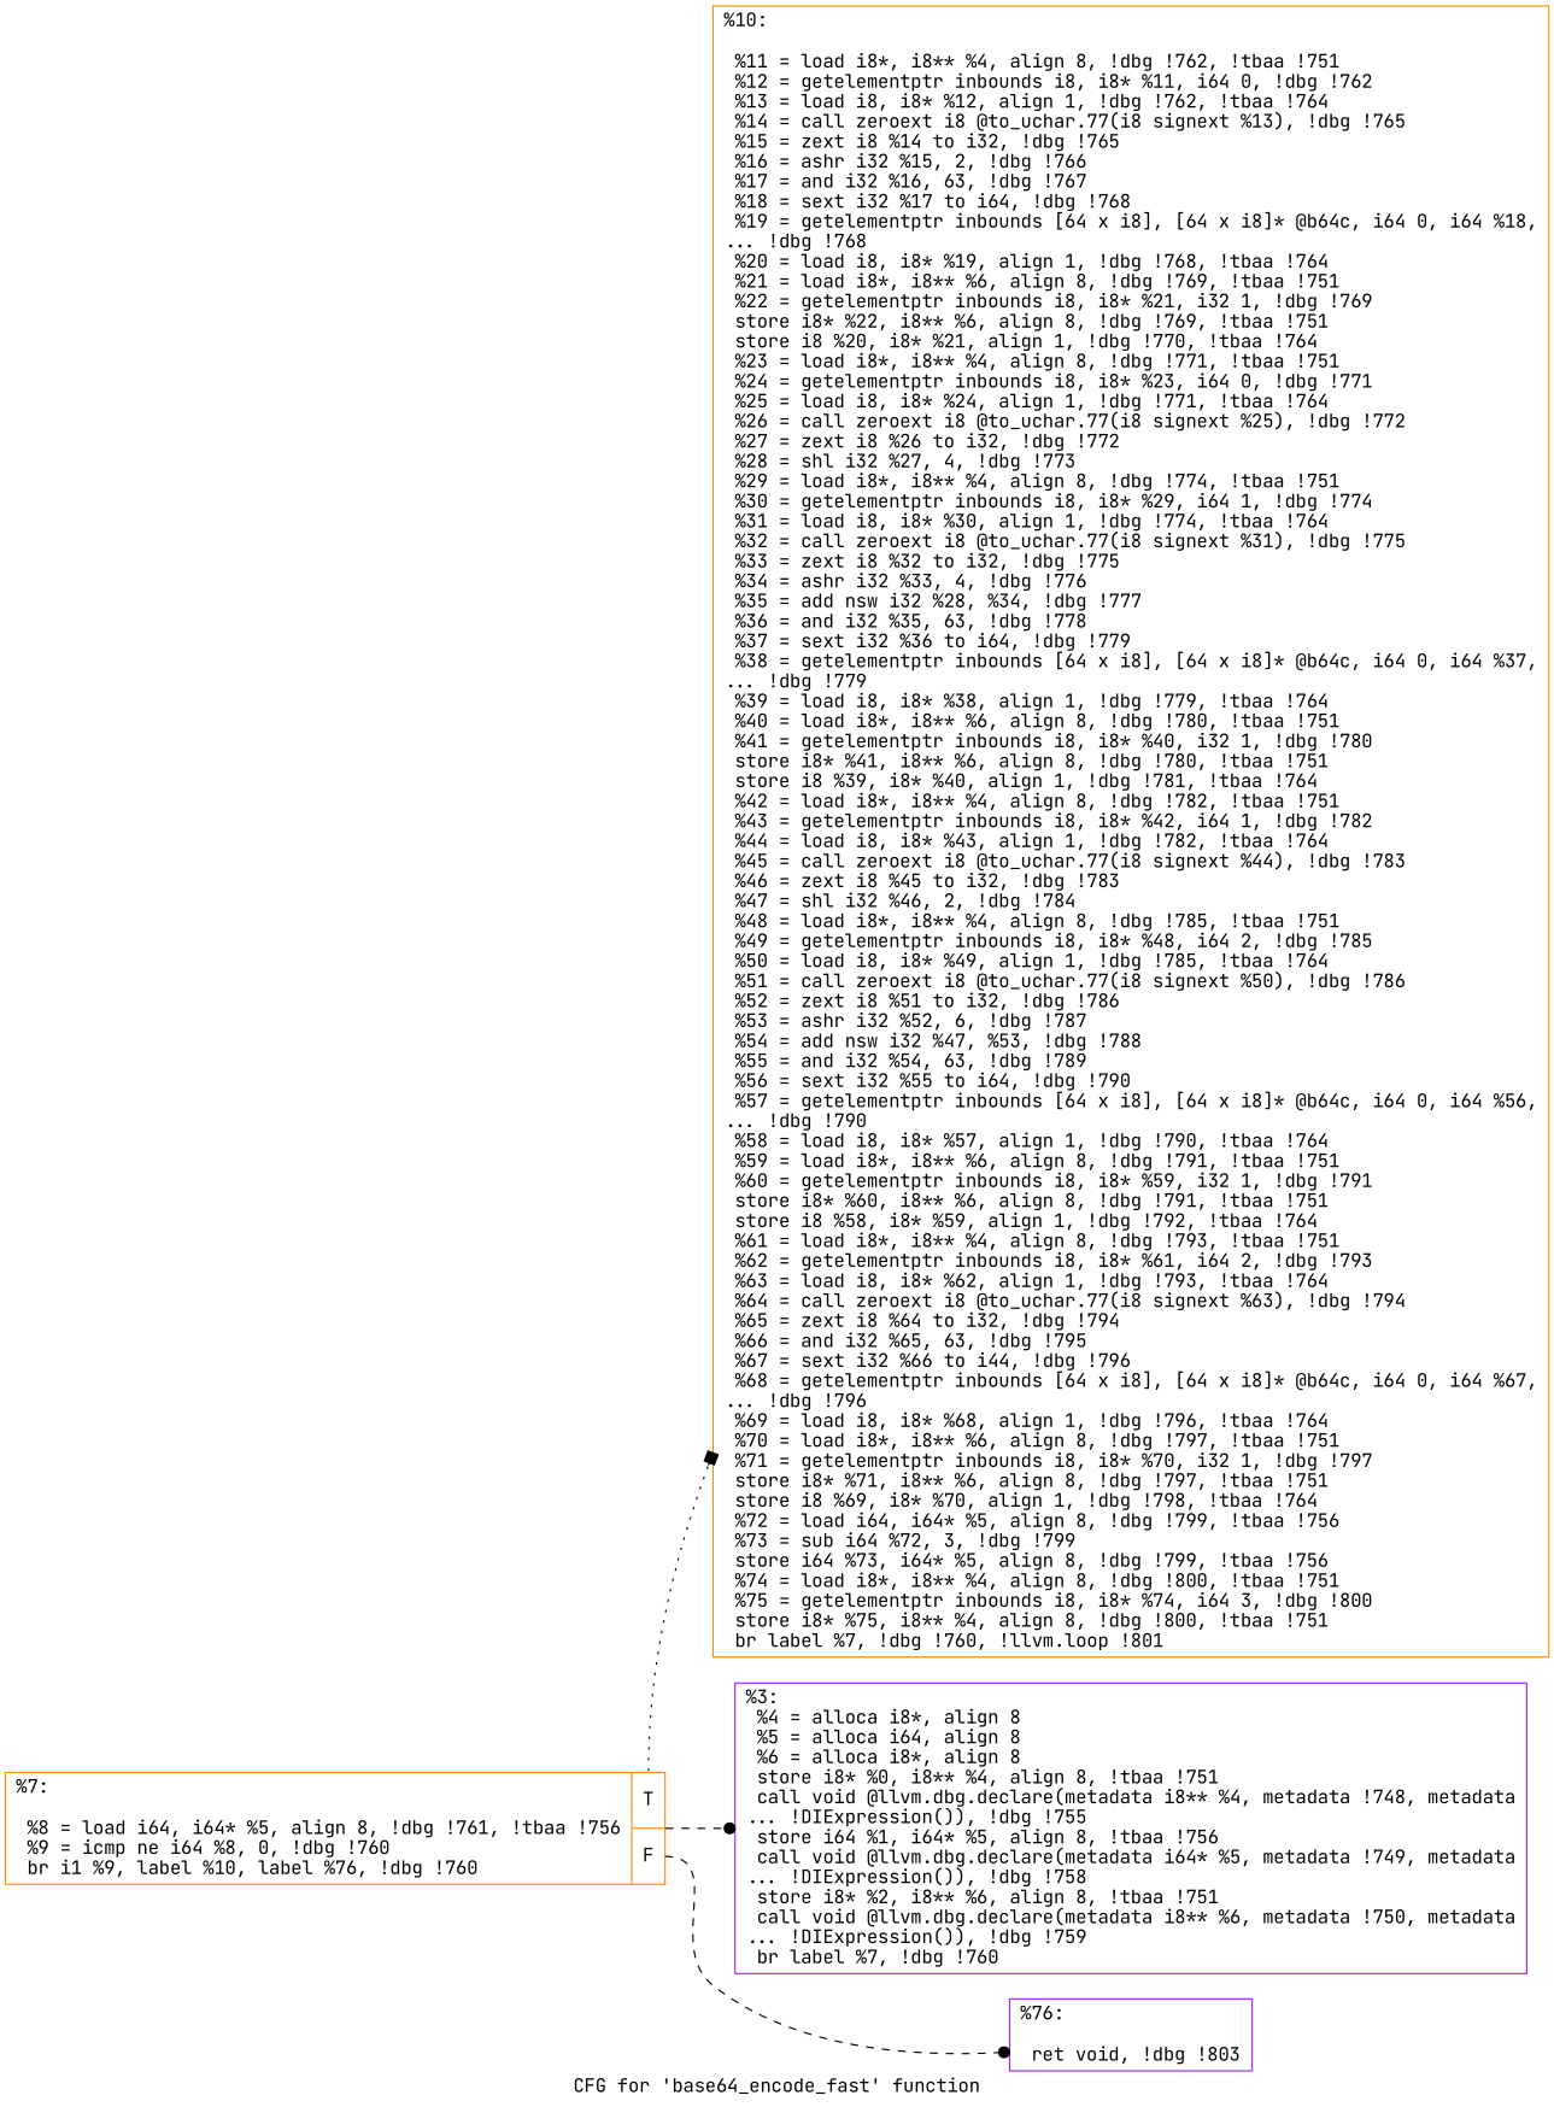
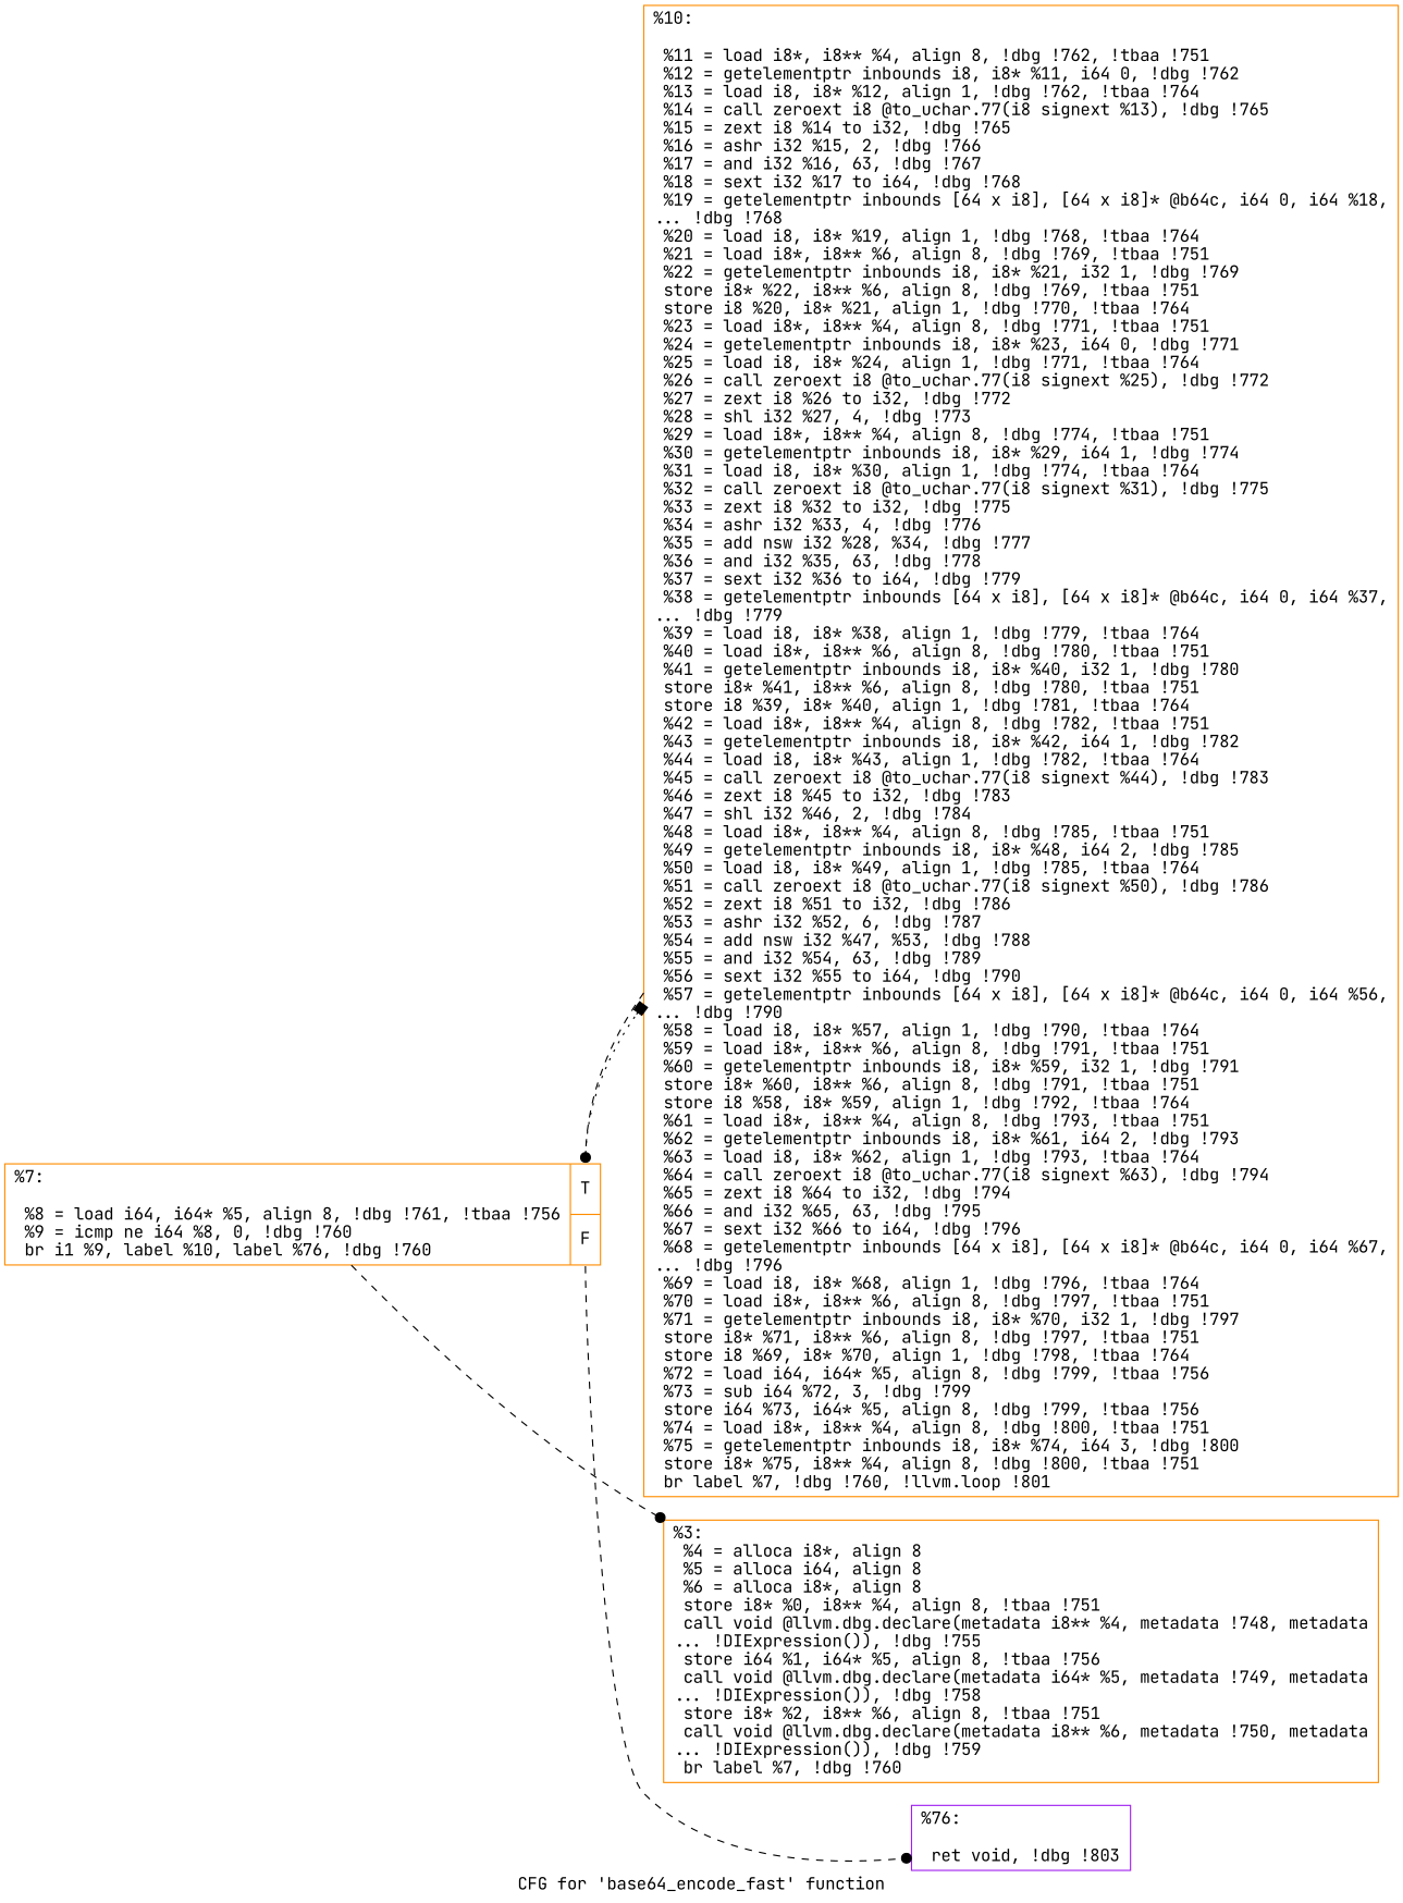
  digraph {
    fontname="JetBrains Mono"
    label="CFG for 'base64_encode_fast' function"
    rankdir=LR
    node [color=purple fontname="JetBrains Mono" shape=record]
    edge [arrowhead=dot fontname="JetBrains Mono" style=dashed]
-   n1 [label="{%3:\l  %4 = alloca i8*, align 8\l  %5 = alloca i64, align 8\l  %6 = alloca i8*, align 8\l  store i8* %0, i8** %4, align 8, !tbaa !751\l  call void @llvm.dbg.declare(metadata i8** %4, metadata !748, metadata\l... !DIExpression()), !dbg !755\l  store i64 %1, i64* %5, align 8, !tbaa !756\l  call void @llvm.dbg.declare(metadata i64* %5, metadata !749, metadata\l... !DIExpression()), !dbg !758\l  store i8* %2, i8** %6, align 8, !tbaa !751\l  call void @llvm.dbg.declare(metadata i8** %6, metadata !750, metadata\l... !DIExpression()), !dbg !759\l  br label %7, !dbg !760\l}"]
+   n1 [color=darkorange label="{%3:\l  %4 = alloca i8*, align 8\l  %5 = alloca i64, align 8\l  %6 = alloca i8*, align 8\l  store i8* %0, i8** %4, align 8, !tbaa !751\l  call void @llvm.dbg.declare(metadata i8** %4, metadata !748, metadata\l... !DIExpression()), !dbg !755\l  store i64 %1, i64* %5, align 8, !tbaa !756\l  call void @llvm.dbg.declare(metadata i64* %5, metadata !749, metadata\l... !DIExpression()), !dbg !758\l  store i8* %2, i8** %6, align 8, !tbaa !751\l  call void @llvm.dbg.declare(metadata i8** %6, metadata !750, metadata\l... !DIExpression()), !dbg !759\l  br label %7, !dbg !760\l}"]
    n2 [color=darkorange label="{%7:\l\l  %8 = load i64, i64* %5, align 8, !dbg !761, !tbaa !756\l  %9 = icmp ne i64 %8, 0, !dbg !760\l  br i1 %9, label %10, label %76, !dbg !760\l|{<s0>T|<s1>F}}"]
-   n3 [color=darkorange label="{%10:\l\l  %11 = load i8*, i8** %4, align 8, !dbg !762, !tbaa !751\l  %12 = getelementptr inbounds i8, i8* %11, i64 0, !dbg !762\l  %13 = load i8, i8* %12, align 1, !dbg !762, !tbaa !764\l  %14 = call zeroext i8 @to_uchar.77(i8 signext %13), !dbg !765\l  %15 = zext i8 %14 to i32, !dbg !765\l  %16 = ashr i32 %15, 2, !dbg !766\l  %17 = and i32 %16, 63, !dbg !767\l  %18 = sext i32 %17 to i64, !dbg !768\l  %19 = getelementptr inbounds [64 x i8], [64 x i8]* @b64c, i64 0, i64 %18,\l... !dbg !768\l  %20 = load i8, i8* %19, align 1, !dbg !768, !tbaa !764\l  %21 = load i8*, i8** %6, align 8, !dbg !769, !tbaa !751\l  %22 = getelementptr inbounds i8, i8* %21, i32 1, !dbg !769\l  store i8* %22, i8** %6, align 8, !dbg !769, !tbaa !751\l  store i8 %20, i8* %21, align 1, !dbg !770, !tbaa !764\l  %23 = load i8*, i8** %4, align 8, !dbg !771, !tbaa !751\l  %24 = getelementptr inbounds i8, i8* %23, i64 0, !dbg !771\l  %25 = load i8, i8* %24, align 1, !dbg !771, !tbaa !764\l  %26 = call zeroext i8 @to_uchar.77(i8 signext %25), !dbg !772\l  %27 = zext i8 %26 to i32, !dbg !772\l  %28 = shl i32 %27, 4, !dbg !773\l  %29 = load i8*, i8** %4, align 8, !dbg !774, !tbaa !751\l  %30 = getelementptr inbounds i8, i8* %29, i64 1, !dbg !774\l  %31 = load i8, i8* %30, align 1, !dbg !774, !tbaa !764\l  %32 = call zeroext i8 @to_uchar.77(i8 signext %31), !dbg !775\l  %33 = zext i8 %32 to i32, !dbg !775\l  %34 = ashr i32 %33, 4, !dbg !776\l  %35 = add nsw i32 %28, %34, !dbg !777\l  %36 = and i32 %35, 63, !dbg !778\l  %37 = sext i32 %36 to i64, !dbg !779\l  %38 = getelementptr inbounds [64 x i8], [64 x i8]* @b64c, i64 0, i64 %37,\l... !dbg !779\l  %39 = load i8, i8* %38, align 1, !dbg !779, !tbaa !764\l  %40 = load i8*, i8** %6, align 8, !dbg !780, !tbaa !751\l  %41 = getelementptr inbounds i8, i8* %40, i32 1, !dbg !780\l  store i8* %41, i8** %6, align 8, !dbg !780, !tbaa !751\l  store i8 %39, i8* %40, align 1, !dbg !781, !tbaa !764\l  %42 = load i8*, i8** %4, align 8, !dbg !782, !tbaa !751\l  %43 = getelementptr inbounds i8, i8* %42, i64 1, !dbg !782\l  %44 = load i8, i8* %43, align 1, !dbg !782, !tbaa !764\l  %45 = call zeroext i8 @to_uchar.77(i8 signext %44), !dbg !783\l  %46 = zext i8 %45 to i32, !dbg !783\l  %47 = shl i32 %46, 2, !dbg !784\l  %48 = load i8*, i8** %4, align 8, !dbg !785, !tbaa !751\l  %49 = getelementptr inbounds i8, i8* %48, i64 2, !dbg !785\l  %50 = load i8, i8* %49, align 1, !dbg !785, !tbaa !764\l  %51 = call zeroext i8 @to_uchar.77(i8 signext %50), !dbg !786\l  %52 = zext i8 %51 to i32, !dbg !786\l  %53 = ashr i32 %52, 6, !dbg !787\l  %54 = add nsw i32 %47, %53, !dbg !788\l  %55 = and i32 %54, 63, !dbg !789\l  %56 = sext i32 %55 to i64, !dbg !790\l  %57 = getelementptr inbounds [64 x i8], [64 x i8]* @b64c, i64 0, i64 %56,\l... !dbg !790\l  %58 = load i8, i8* %57, align 1, !dbg !790, !tbaa !764\l  %59 = load i8*, i8** %6, align 8, !dbg !791, !tbaa !751\l  %60 = getelementptr inbounds i8, i8* %59, i32 1, !dbg !791\l  store i8* %60, i8** %6, align 8, !dbg !791, !tbaa !751\l  store i8 %58, i8* %59, align 1, !dbg !792, !tbaa !764\l  %61 = load i8*, i8** %4, align 8, !dbg !793, !tbaa !751\l  %62 = getelementptr inbounds i8, i8* %61, i64 2, !dbg !793\l  %63 = load i8, i8* %62, align 1, !dbg !793, !tbaa !764\l  %64 = call zeroext i8 @to_uchar.77(i8 signext %63), !dbg !794\l  %65 = zext i8 %64 to i32, !dbg !794\l  %66 = and i32 %65, 63, !dbg !795\l  %67 = sext i32 %66 to i44, !dbg !796\l  %68 = getelementptr inbounds [64 x i8], [64 x i8]* @b64c, i64 0, i64 %67,\l... !dbg !796\l  %69 = load i8, i8* %68, align 1, !dbg !796, !tbaa !764\l  %70 = load i8*, i8** %6, align 8, !dbg !797, !tbaa !751\l  %71 = getelementptr inbounds i8, i8* %70, i32 1, !dbg !797\l  store i8* %71, i8** %6, align 8, !dbg !797, !tbaa !751\l  store i8 %69, i8* %70, align 1, !dbg !798, !tbaa !764\l  %72 = load i64, i64* %5, align 8, !dbg !799, !tbaa !756\l  %73 = sub i64 %72, 3, !dbg !799\l  store i64 %73, i64* %5, align 8, !dbg !799, !tbaa !756\l  %74 = load i8*, i8** %4, align 8, !dbg !800, !tbaa !751\l  %75 = getelementptr inbounds i8, i8* %74, i64 3, !dbg !800\l  store i8* %75, i8** %4, align 8, !dbg !800, !tbaa !751\l  br label %7, !dbg !760, !llvm.loop !801\l}"]
+   n3 [color=darkorange label="{%10:\l\l  %11 = load i8*, i8** %4, align 8, !dbg !762, !tbaa !751\l  %12 = getelementptr inbounds i8, i8* %11, i64 0, !dbg !762\l  %13 = load i8, i8* %12, align 1, !dbg !762, !tbaa !764\l  %14 = call zeroext i8 @to_uchar.77(i8 signext %13), !dbg !765\l  %15 = zext i8 %14 to i32, !dbg !765\l  %16 = ashr i32 %15, 2, !dbg !766\l  %17 = and i32 %16, 63, !dbg !767\l  %18 = sext i32 %17 to i64, !dbg !768\l  %19 = getelementptr inbounds [64 x i8], [64 x i8]* @b64c, i64 0, i64 %18,\l... !dbg !768\l  %20 = load i8, i8* %19, align 1, !dbg !768, !tbaa !764\l  %21 = load i8*, i8** %6, align 8, !dbg !769, !tbaa !751\l  %22 = getelementptr inbounds i8, i8* %21, i32 1, !dbg !769\l  store i8* %22, i8** %6, align 8, !dbg !769, !tbaa !751\l  store i8 %20, i8* %21, align 1, !dbg !770, !tbaa !764\l  %23 = load i8*, i8** %4, align 8, !dbg !771, !tbaa !751\l  %24 = getelementptr inbounds i8, i8* %23, i64 0, !dbg !771\l  %25 = load i8, i8* %24, align 1, !dbg !771, !tbaa !764\l  %26 = call zeroext i8 @to_uchar.77(i8 signext %25), !dbg !772\l  %27 = zext i8 %26 to i32, !dbg !772\l  %28 = shl i32 %27, 4, !dbg !773\l  %29 = load i8*, i8** %4, align 8, !dbg !774, !tbaa !751\l  %30 = getelementptr inbounds i8, i8* %29, i64 1, !dbg !774\l  %31 = load i8, i8* %30, align 1, !dbg !774, !tbaa !764\l  %32 = call zeroext i8 @to_uchar.77(i8 signext %31), !dbg !775\l  %33 = zext i8 %32 to i32, !dbg !775\l  %34 = ashr i32 %33, 4, !dbg !776\l  %35 = add nsw i32 %28, %34, !dbg !777\l  %36 = and i32 %35, 63, !dbg !778\l  %37 = sext i32 %36 to i64, !dbg !779\l  %38 = getelementptr inbounds [64 x i8], [64 x i8]* @b64c, i64 0, i64 %37,\l... !dbg !779\l  %39 = load i8, i8* %38, align 1, !dbg !779, !tbaa !764\l  %40 = load i8*, i8** %6, align 8, !dbg !780, !tbaa !751\l  %41 = getelementptr inbounds i8, i8* %40, i32 1, !dbg !780\l  store i8* %41, i8** %6, align 8, !dbg !780, !tbaa !751\l  store i8 %39, i8* %40, align 1, !dbg !781, !tbaa !764\l  %42 = load i8*, i8** %4, align 8, !dbg !782, !tbaa !751\l  %43 = getelementptr inbounds i8, i8* %42, i64 1, !dbg !782\l  %44 = load i8, i8* %43, align 1, !dbg !782, !tbaa !764\l  %45 = call zeroext i8 @to_uchar.77(i8 signext %44), !dbg !783\l  %46 = zext i8 %45 to i32, !dbg !783\l  %47 = shl i32 %46, 2, !dbg !784\l  %48 = load i8*, i8** %4, align 8, !dbg !785, !tbaa !751\l  %49 = getelementptr inbounds i8, i8* %48, i64 2, !dbg !785\l  %50 = load i8, i8* %49, align 1, !dbg !785, !tbaa !764\l  %51 = call zeroext i8 @to_uchar.77(i8 signext %50), !dbg !786\l  %52 = zext i8 %51 to i32, !dbg !786\l  %53 = ashr i32 %52, 6, !dbg !787\l  %54 = add nsw i32 %47, %53, !dbg !788\l  %55 = and i32 %54, 63, !dbg !789\l  %56 = sext i32 %55 to i64, !dbg !790\l  %57 = getelementptr inbounds [64 x i8], [64 x i8]* @b64c, i64 0, i64 %56,\l... !dbg !790\l  %58 = load i8, i8* %57, align 1, !dbg !790, !tbaa !764\l  %59 = load i8*, i8** %6, align 8, !dbg !791, !tbaa !751\l  %60 = getelementptr inbounds i8, i8* %59, i32 1, !dbg !791\l  store i8* %60, i8** %6, align 8, !dbg !791, !tbaa !751\l  store i8 %58, i8* %59, align 1, !dbg !792, !tbaa !764\l  %61 = load i8*, i8** %4, align 8, !dbg !793, !tbaa !751\l  %62 = getelementptr inbounds i8, i8* %61, i64 2, !dbg !793\l  %63 = load i8, i8* %62, align 1, !dbg !793, !tbaa !764\l  %64 = call zeroext i8 @to_uchar.77(i8 signext %63), !dbg !794\l  %65 = zext i8 %64 to i32, !dbg !794\l  %66 = and i32 %65, 63, !dbg !795\l  %67 = sext i32 %66 to i64, !dbg !796\l  %68 = getelementptr inbounds [64 x i8], [64 x i8]* @b64c, i64 0, i64 %67,\l... !dbg !796\l  %69 = load i8, i8* %68, align 1, !dbg !796, !tbaa !764\l  %70 = load i8*, i8** %6, align 8, !dbg !797, !tbaa !751\l  %71 = getelementptr inbounds i8, i8* %70, i32 1, !dbg !797\l  store i8* %71, i8** %6, align 8, !dbg !797, !tbaa !751\l  store i8 %69, i8* %70, align 1, !dbg !798, !tbaa !764\l  %72 = load i64, i64* %5, align 8, !dbg !799, !tbaa !756\l  %73 = sub i64 %72, 3, !dbg !799\l  store i64 %73, i64* %5, align 8, !dbg !799, !tbaa !756\l  %74 = load i8*, i8** %4, align 8, !dbg !800, !tbaa !751\l  %75 = getelementptr inbounds i8, i8* %74, i64 3, !dbg !800\l  store i8* %75, i8** %4, align 8, !dbg !800, !tbaa !751\l  br label %7, !dbg !760, !llvm.loop !801\l}"]
    n4 [label="{%76:\l\l  ret void, !dbg !803\l}"]
    n2 -> n1
    n2 -> n3 [arrowhead=box style=dotted tailport=s0]
    n2 -> n4 [tailport=s1]
+   n3 -> n2
  }
